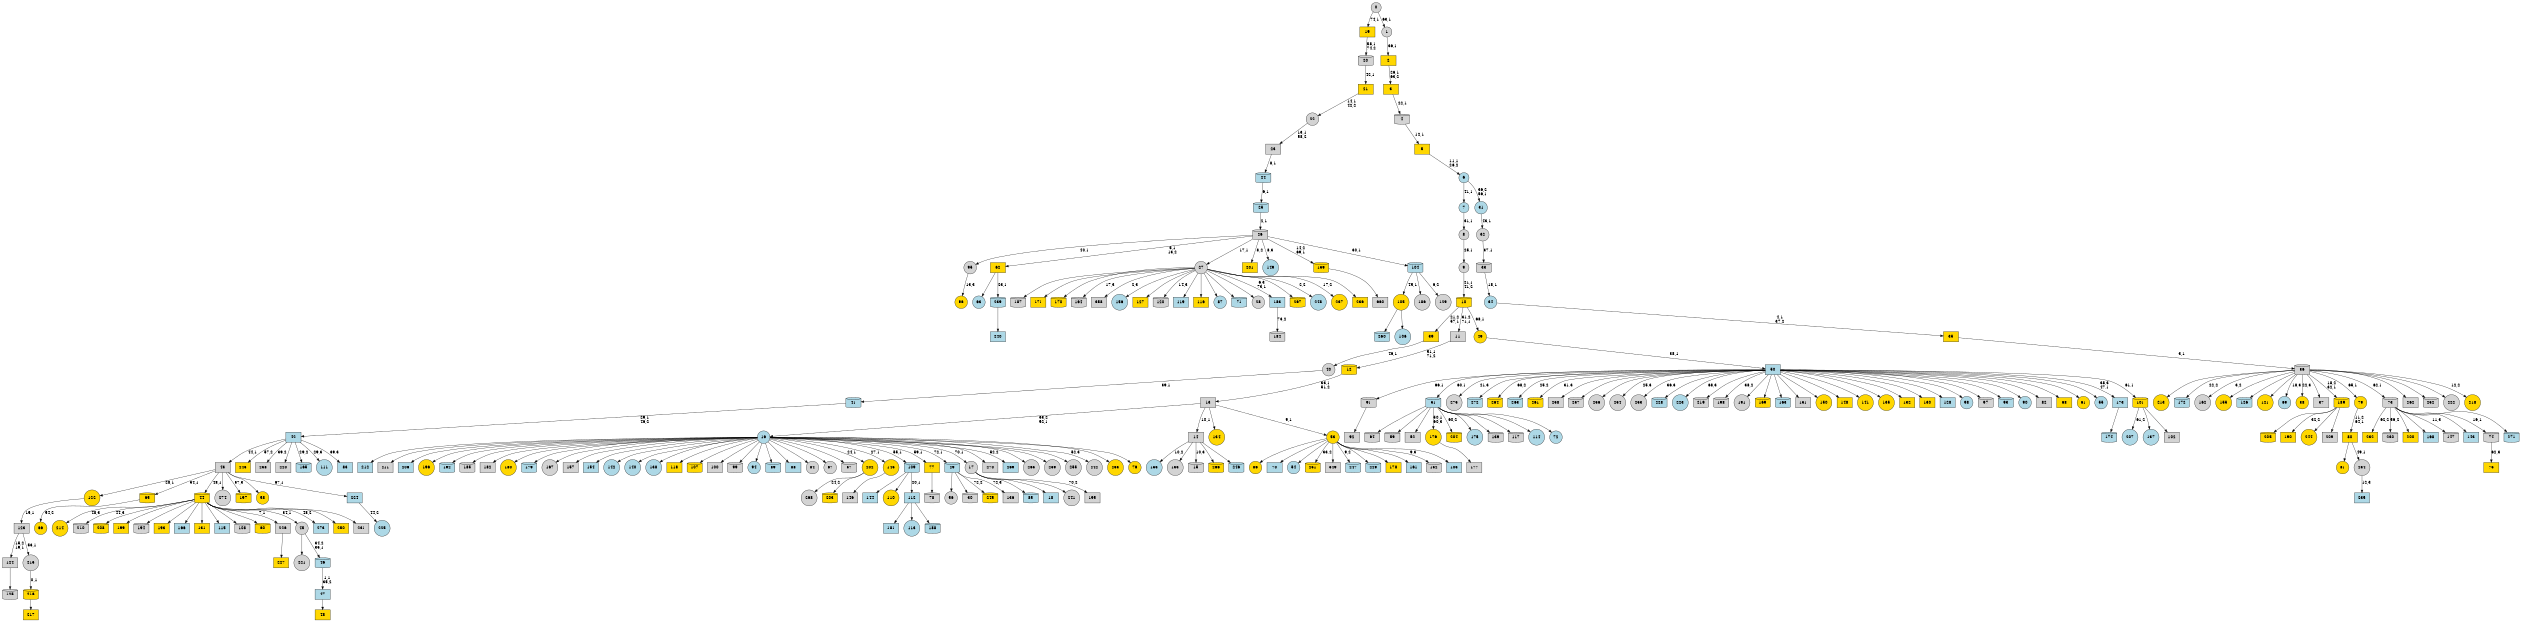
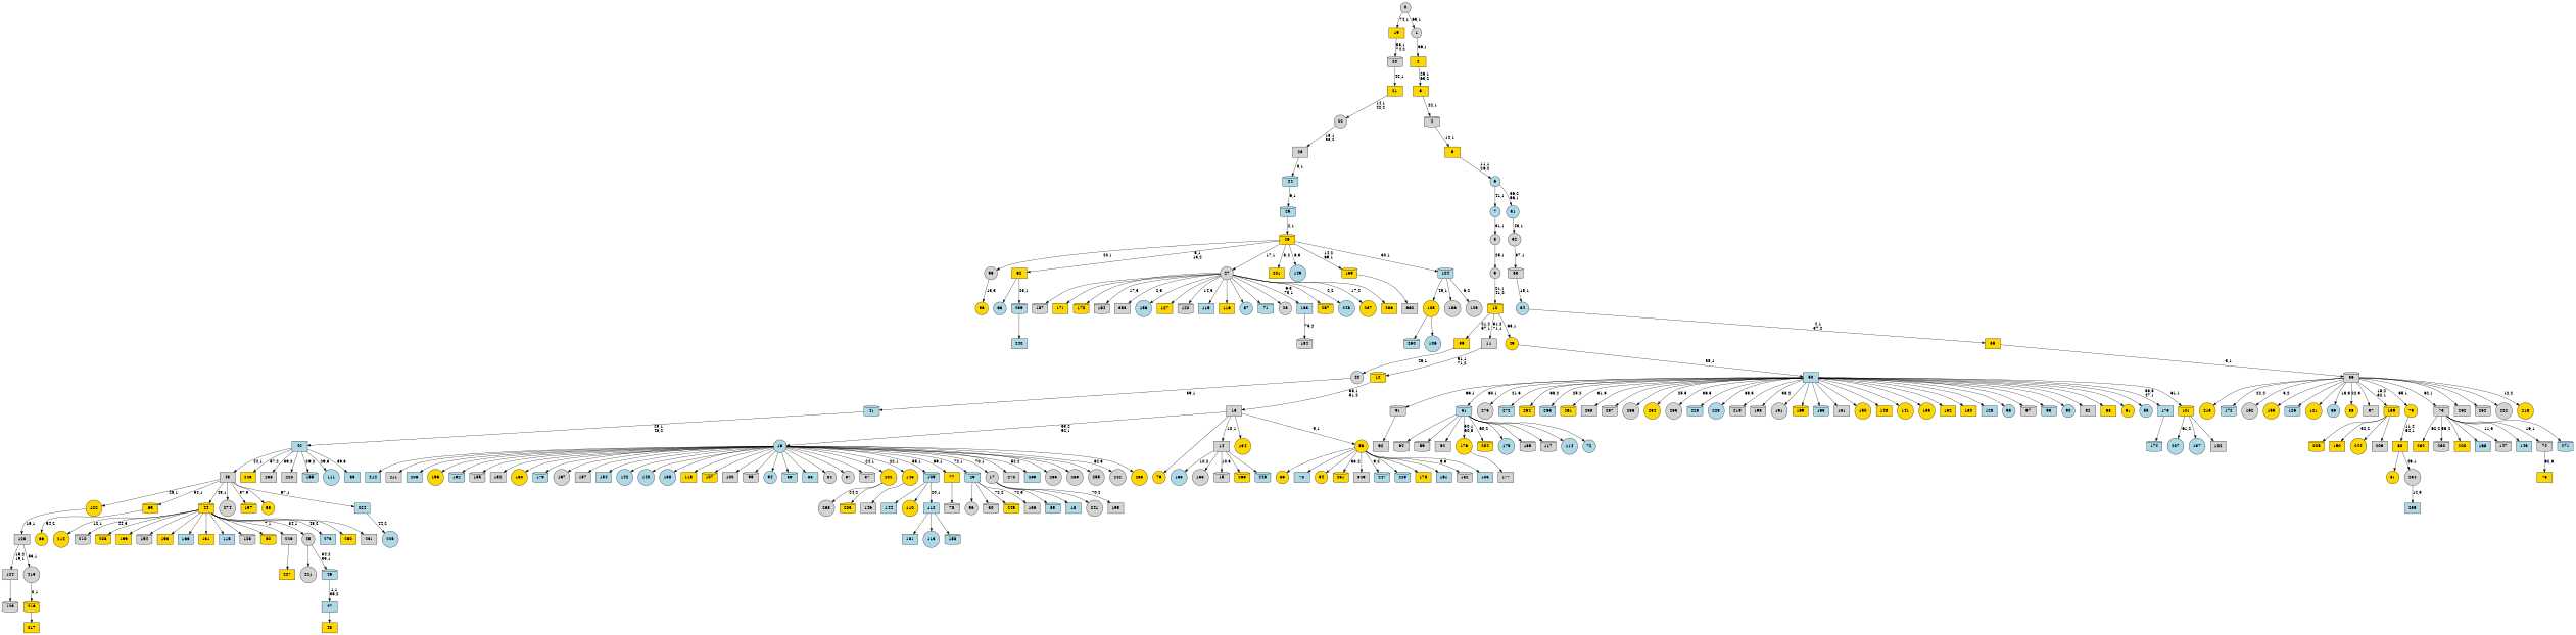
  digraph {
    node [fillcolor=lightgrey shape=circle style=filled]
    239 [fillcolor=lightblue shape=cylinder]
    240 [fillcolor=lightblue shape=box]
    235 [fillcolor=lightblue shape=box]
    234
    226 [shape=box]
    227 [fillcolor=gold shape=box]
    224 [fillcolor=lightblue shape=box]
    225 [fillcolor=lightblue]
    216 [fillcolor=gold shape=cylinder]
    217 [fillcolor=gold shape=box]
    215
    202 [fillcolor=gold]
    268
    203 [fillcolor=gold shape=cylinder]
    189 [fillcolor=gold shape=cylinder]
    244 [fillcolor=gold]
    209 [shape=box]
    205 [fillcolor=gold shape=cylinder]
    190 [fillcolor=gold shape=box]
    183 [fillcolor=lightblue shape=box]
    184 [shape=cylinder]
    176 [fillcolor=gold]
    177 [shape=box]
    173 [fillcolor=lightblue shape=box]
    174 [fillcolor=lightblue shape=cylinder]
    159 [fillcolor=gold shape=cylinder]
    n27 [label=660 shape=box]
    145 [fillcolor=gold]
    146 [shape=box]
    124 [shape=box]
    125 [shape=cylinder]
    123 [shape=box]
    122 [fillcolor=gold]
    112 [fillcolor=lightblue shape=box]
    188 [fillcolor=lightblue shape=cylinder]
    181 [fillcolor=lightblue shape=box]
    113 [fillcolor=lightblue]
    109 [fillcolor=lightblue shape=cylinder]
    144 [fillcolor=lightblue shape=box]
    110 [fillcolor=gold]
    105 [fillcolor=gold]
    260 [fillcolor=lightblue shape=cylinder]
    106 [fillcolor=lightblue]
    104 [fillcolor=lightblue shape=cylinder]
    186
    129
    101 [fillcolor=gold shape=cylinder]
    207 [fillcolor=lightblue]
    137 [fillcolor=lightblue]
    102 [shape=box]
    96 [fillcolor=gold]
    95
    91 [shape=cylinder]
    92 [shape=box]
    80 [fillcolor=gold shape=box]
    81 [fillcolor=gold]
    79 [fillcolor=gold]
    77 [fillcolor=gold shape=box]
    78 [shape=cylinder]
    74 [shape=cylinder]
    75 [fillcolor=gold shape=box]
    73 [shape=cylinder]
    271 [fillcolor=lightblue shape=cylinder]
    232 [fillcolor=gold shape=box]
    230 [shape=cylinder]
    200 [fillcolor=gold shape=box]
    168 [fillcolor=lightblue shape=box]
    147 [shape=cylinder]
    143 [fillcolor=lightblue shape=box]
    65 [fillcolor=gold shape=cylinder]
    66 [fillcolor=gold]
    62 [fillcolor=gold shape=box]
    63 [fillcolor=lightblue]
    53 [fillcolor=gold]
    251 [fillcolor=gold shape=cylinder]
    n76 [label=549 shape=box]
    247 [fillcolor=lightblue shape=cylinder]
    229 [fillcolor=lightblue shape=cylinder]
    178 [fillcolor=gold shape=box]
    161 [fillcolor=lightblue shape=box]
    152 [shape=cylinder]
    103 [fillcolor=lightblue shape=box]
    86 [fillcolor=gold]
    70 [fillcolor=lightblue shape=box]
-   54 [fillcolor=lightblue]
+   54 [fillcolor=gold]
    51 [fillcolor=lightblue shape=cylinder]
    204 [fillcolor=gold shape=cylinder]
    175 [fillcolor=lightblue]
    139 [shape=cylinder]
    117 [shape=cylinder]
    114 [fillcolor=lightblue]
    72 [fillcolor=lightblue]
    64 [shape=cylinder]
    59 [shape=cylinder]
    52 [shape=box]
    50 [fillcolor=lightblue shape=box]
    275
    272 [fillcolor=lightblue shape=cylinder]
    264 [fillcolor=gold shape=cylinder]
    263 [fillcolor=lightblue shape=cylinder]
    261 [fillcolor=gold shape=cylinder]
    258 [shape=box]
    257 [shape=cylinder]
    256
-   254
+   254 [fillcolor=gold]
    253
    228 [fillcolor=lightblue shape=cylinder]
    223 [fillcolor=lightblue]
    219 [shape=cylinder]
    198 [shape=cylinder]
    191
    169 [fillcolor=gold shape=cylinder]
    163 [fillcolor=lightblue shape=cylinder]
    151 [shape=box]
    150 [fillcolor=gold]
    148 [fillcolor=gold shape=box]
    141 [fillcolor=gold]
    135 [fillcolor=gold]
    132 [fillcolor=gold shape=box]
    130 [fillcolor=gold shape=box]
    128 [fillcolor=lightblue shape=box]
    98 [fillcolor=lightblue]
    97 [shape=cylinder]
    93 [fillcolor=lightblue shape=cylinder]
    90 [fillcolor=lightblue]
    82 [shape=box]
    68 [fillcolor=gold shape=box]
    61 [fillcolor=gold]
    55 [fillcolor=lightblue]
    49 [fillcolor=gold]
    47 [fillcolor=lightblue shape=box]
    48 [fillcolor=gold shape=box]
    46 [fillcolor=lightblue shape=cylinder]
    45
    221
    44 [fillcolor=gold shape=cylinder]
    273 [fillcolor=lightblue shape=box]
    250 [fillcolor=gold shape=box]
    231 [shape=box]
    214 [fillcolor=gold]
    210 [shape=cylinder]
    208 [fillcolor=gold shape=cylinder]
    199 [fillcolor=gold shape=box]
    194 [shape=cylinder]
    193 [fillcolor=gold shape=box]
    166 [fillcolor=lightblue shape=box]
    131 [fillcolor=gold shape=box]
    115 [fillcolor=lightblue shape=box]
    108 [shape=cylinder]
    60 [fillcolor=gold shape=cylinder]
    43 [shape=box]
    274
    197 [fillcolor=gold shape=cylinder]
    58 [fillcolor=gold]
    42 [fillcolor=lightblue shape=box]
    243 [fillcolor=gold shape=box]
    238 [shape=box]
    220 [shape=box]
    165 [fillcolor=lightblue shape=cylinder]
    111 [fillcolor=lightblue]
    83 [fillcolor=lightblue shape=box]
    41 [fillcolor=lightblue shape=cylinder]
    40
    39 [fillcolor=gold shape=box]
    36 [shape=cylinder]
    262 [shape=box]
    252 [shape=cylinder]
    222
    218 [fillcolor=gold]
    213 [fillcolor=gold]
    172 [fillcolor=lightblue shape=cylinder]
    162
    155 [fillcolor=gold]
    126 [fillcolor=lightblue shape=cylinder]
    121 [fillcolor=gold]
    69 [fillcolor=lightblue]
    38 [fillcolor=gold]
    37 [shape=box]
    35 [fillcolor=gold shape=box]
    34 [fillcolor=lightblue]
    33 [shape=cylinder]
    32
    31 [fillcolor=lightblue]
    29 [fillcolor=lightblue shape=cylinder]
    245 [fillcolor=gold shape=cylinder]
    136 [shape=box]
    56
    30 [shape=cylinder]
    27
    267 [fillcolor=gold shape=cylinder]
    248 [fillcolor=lightblue]
    237 [fillcolor=gold]
    236 [fillcolor=gold shape=box]
    187 [shape=cylinder]
    171 [fillcolor=gold shape=box]
    170 [fillcolor=gold shape=cylinder]
    164 [shape=cylinder]
    n198 [label=358 shape=box]
    156 [fillcolor=lightblue]
    127 [fillcolor=gold shape=box]
    120 [shape=cylinder]
    119 [fillcolor=lightblue shape=box]
    116 [fillcolor=gold shape=box]
    87 [fillcolor=lightblue]
    71 [fillcolor=lightblue shape=cylinder]
    28
-   26 [shape=cylinder]
+   26 [fillcolor=gold shape=cylinder]
    201 [fillcolor=gold shape=box]
    149 [fillcolor=lightblue]
    25 [fillcolor=lightblue shape=cylinder]
    24 [fillcolor=lightblue shape=cylinder]
    23 [shape=box]
    22
    21 [fillcolor=gold shape=box]
    20 [shape=cylinder]
    19 [fillcolor=gold shape=box]
    17
    241
    195 [shape=box]
    85 [fillcolor=lightblue shape=cylinder]
    18 [fillcolor=lightblue shape=box]
    16 [fillcolor=lightblue]
    270 [shape=box]
    269 [fillcolor=lightblue shape=box]
    265
    259
    255
    242
    233 [fillcolor=gold]
    212 [fillcolor=lightblue shape=box]
    211 [shape=box]
    206 [fillcolor=lightblue shape=box]
    196 [fillcolor=gold]
    192 [fillcolor=lightblue shape=cylinder]
    185 [shape=cylinder]
    182 [shape=box]
    180 [fillcolor=gold]
    179 [fillcolor=lightblue shape=cylinder]
    167
    157 [shape=box]
    154 [fillcolor=lightblue shape=box]
    142 [fillcolor=lightblue]
    140 [fillcolor=lightblue]
    138 [fillcolor=lightblue]
    118 [fillcolor=gold shape=box]
    107 [fillcolor=gold shape=cylinder]
    100 [shape=box]
    99 [shape=cylinder]
    94 [fillcolor=lightblue]
    89 [fillcolor=lightblue shape=cylinder]
    88 [fillcolor=lightblue shape=box]
    84
    76 [fillcolor=gold]
    67
    57 [shape=cylinder]
    14 [shape=box]
    266 [fillcolor=gold shape=cylinder]
    246 [fillcolor=lightblue shape=cylinder]
    153 [fillcolor=lightblue]
    133
    15 [shape=cylinder]
    13 [shape=box]
    134 [fillcolor=gold]
    12 [fillcolor=gold shape=cylinder]
    11 [shape=box]
    10 [fillcolor=gold shape=cylinder]
    9
    8
    7 [fillcolor=lightblue]
    6 [fillcolor=lightblue]
    5 [fillcolor=gold shape=box]
    4 [shape=cylinder]
    3 [fillcolor=gold shape=box]
    2 [fillcolor=gold shape=box]
    1
    0
    239 -> 240
    234 -> 235 [label="12,3"]
    226 -> 227
    224 -> 225 [label="44,2"]
    216 -> 217
    215 -> 216 [label="0,1"]
    202 -> 268 [label="24,2"]
    202 -> 203
    189 -> 244
    189 -> 209
    189 -> 205
    189 -> 190 [label="32,2"]
    183 -> 184 [label="73,2"]
    176 -> 177
    173 -> 174
    159 -> n27
    145 -> 146
    124 -> 125
    123 -> 215 [label="53,1"]
    123 -> 124 [label="15,2\n19,1"]
    122 -> 123 [label="15,1"]
    112 -> 188
    112 -> 181
    112 -> 113
    109 -> 112 [label="20,1"]
    109 -> 144
    109 -> 110
    105 -> 260
    105 -> 106
    104 -> 105 [label="45,1"]
    104 -> 186
    104 -> 129 [label="6,2"]
    101 -> 207 [label="61,2"]
    101 -> 137
    101 -> 102
    95 -> 96 [label="13,3"]
    91 -> 92
    80 -> 234 [label="49,1"]
    80 -> 81
    79 -> 80 [label="11,2\n64,1"]
    77 -> 78
    74 -> 75 [label="62,3"]
    73 -> 74 [label="16,1"]
    73 -> 271
    73 -> 232 [label="62,2"]
    73 -> 230 [label="56,2"]
    73 -> 200
    73 -> 168
    73 -> 147 [label="11,3"]
    73 -> 143
    65 -> 66 [label="54,2"]
    62 -> 239 [label="23,1"]
    62 -> 63
    53 -> 251 [label="33,2"]
    53 -> n76
    53 -> 247 [label="9,2"]
    53 -> 229
    53 -> 178
    53 -> 161
    53 -> 152 [label="9,3"]
    53 -> 103
    53 -> 86
    53 -> 70
    53 -> 54
    51 -> 176 [label="50,1\n60,3"]
    51 -> 204 [label="60,2"]
    51 -> 175
    51 -> 139
    51 -> 117
    51 -> 114
    51 -> 72
    51 -> 64
    51 -> 59
    51 -> 52
    50 -> 173 [label="38,3\n47,1"]
    50 -> 101 [label="61,1"]
    50 -> 91 [label="66,1"]
    50 -> 51 [label="60,1"]
    50 -> 275 [label="21,3"]
    50 -> 272
    50 -> 264 [label="68,2"]
    50 -> 263 [label="25,2"]
    50 -> 261 [label="31,3"]
    50 -> 258
    50 -> 257
    50 -> 256
    50 -> 254 [label="25,3"]
    50 -> 253 [label="36,3"]
    50 -> 228
    50 -> 223 [label="68,3"]
    50 -> 219
    50 -> 198 [label="38,2"]
    50 -> 191
    50 -> 169
    50 -> 163
    50 -> 151
    50 -> 150
    50 -> 148
    50 -> 141
    50 -> 135
    50 -> 132
    50 -> 130
    50 -> 128
    50 -> 98
    50 -> 97
    50 -> 93
    50 -> 90
    50 -> 82
    50 -> 68
    50 -> 61
    50 -> 55
    49 -> 50 [label="38,1"]
    47 -> 48
    46 -> 47 [label="1,1\n35,2"]
    45 -> 46 [label="34,2\n35,1"]
    45 -> 221
    44 -> 226 [label="7,1"]
    44 -> 45 [label="34,1"]
    44 -> 273 [label="48,2"]
    44 -> 250
    44 -> 231
-   44 -> 214 [label="48,3"]
+   44 -> 214 [label="12,1"]
    44 -> 210 [label="44,3"]
    44 -> 208
    44 -> 199
    44 -> 194
    44 -> 193
    44 -> 166
    44 -> 131
    44 -> 115
    44 -> 108
    44 -> 60
    43 -> 224 [label="67,1"]
    43 -> 122 [label="28,1"]
    43 -> 65 [label="54,1"]
    43 -> 44 [label="48,1"]
    43 -> 274
    43 -> 197 [label="57,3"]
    43 -> 58
    42 -> 43 [label="44,1"]
    42 -> 243 [label="57,2"]
    42 -> 238 [label="39,2"]
    42 -> 220
    42 -> 165 [label="29,2"]
    42 -> 111 [label="29,3"]
    42 -> 83 [label="39,3"]
    41 -> 42 [label="29,1\n46,2"]
    40 -> 41 [label="39,1"]
    39 -> 40 [label="46,1"]
    36 -> 189 [label="18,2\n32,1"]
    36 -> 79 [label="65,1"]
    36 -> 73 [label="62,1"]
    36 -> 262
    36 -> 252
    36 -> 222
    36 -> 218 [label="12,2"]
    36 -> 213
    36 -> 172 [label="22,2"]
    36 -> 162 [label="3,2"]
    36 -> 155
    36 -> 126
    36 -> 121
    36 -> 69 [label="18,3"]
    36 -> 38 [label="22,3"]
    36 -> 37
    35 -> 36 [label="3,1"]
    34 -> 35 [label="4,1\n37,2"]
    33 -> 34 [label="18,1"]
    32 -> 33 [label="37,1"]
    31 -> 32 [label="43,1"]
    29 -> 245 [label="72,2"]
    29 -> 136 [label="72,3"]
    29 -> 56
    29 -> 30
    27 -> 183 [label="6,3\n73,1"]
    27 -> 267
    27 -> 248 [label="2,2"]
    27 -> 237 [label="17,2"]
    27 -> 236
    27 -> 187
    27 -> 171
    27 -> 170
    27 -> 164 [label="17,3"]
    27 -> n198 [label="2,3"]
    27 -> 156
    27 -> 127
    27 -> 120 [label="14,3"]
    27 -> 119
    27 -> 116
    27 -> 87
    27 -> 71
    27 -> 28
    26 -> 159 [label="14,2\n69,1"]
    26 -> 104 [label="30,1"]
    26 -> 95 [label="40,1"]
    26 -> 62 [label="5,1\n13,2"]
    26 -> 27 [label="17,1"]
    26 -> 201 [label="8,2"]
    26 -> 149 [label="8,3"]
    25 -> 26 [label="2,1"]
    24 -> 25 [label="6,1"]
    23 -> 24 [label="8,1"]
    22 -> 23 [label="13,1\n58,2"]
    21 -> 22 [label="14,1\n42,2"]
    20 -> 21 [label="42,1"]
    19 -> 20 [label="58,1\n74,2"]
    17 -> 241
    17 -> 195 [label="70,2"]
    17 -> 85
    17 -> 18
    16 -> 202 [label="24,1"]
-   16 -> 145 [label="27,1"]
+   16 -> 145 [label="22,1"]
    16 -> 109 [label="55,1"]
    16 -> 77 [label="59,1"]
    16 -> 29 [label="72,1"]
    16 -> 17 [label="70,1"]
    16 -> 270
    16 -> 269 [label="52,2"]
    16 -> 265
    16 -> 259
    16 -> 255
    16 -> 242 [label="52,3"]
    16 -> 233
    16 -> 212
    16 -> 211
    16 -> 206
    16 -> 196
    16 -> 192
    16 -> 185
    16 -> 182
    16 -> 180
    16 -> 179
    16 -> 167
    16 -> 157
    16 -> 154
    16 -> 142
    16 -> 140
    16 -> 138
    16 -> 118
    16 -> 107
    16 -> 100
    16 -> 99
    16 -> 94
    16 -> 89
    16 -> 88
    16 -> 84
-   16 -> 76
+   13 -> 76
    16 -> 67
    16 -> 57
    14 -> 266
    14 -> 246
    14 -> 153 [label="10,2"]
    14 -> 133
    14 -> 15 [label="10,3"]
    13 -> 53 [label="9,1"]
    13 -> 16 [label="33,2\n52,1"]
    13 -> 14 [label="10,1"]
    13 -> 134
    12 -> 13 [label="33,1\n51,2"]
    11 -> 12 [label="51,1\n71,2"]
    10 -> 49 [label="68,1"]
    10 -> 39 [label="21,2\n57,1"]
    10 -> 11 [label="31,2\n71,1"]
    9 -> 10 [label="21,1\n41,2"]
    8 -> 9 [label="25,1"]
    7 -> 8 [label="31,1"]
    6 -> 31 [label="36,2\n56,1"]
    6 -> 7 [label="41,1"]
    5 -> 6 [label="11,1\n26,2"]
    4 -> 5 [label="12,1"]
    3 -> 4 [label="22,1"]
    2 -> 3 [label="26,1\n63,2"]
    1 -> 2 [label="36,1"]
    0 -> 19 [label="74,1"]
    0 -> 1 [label="63,1"]
  }
